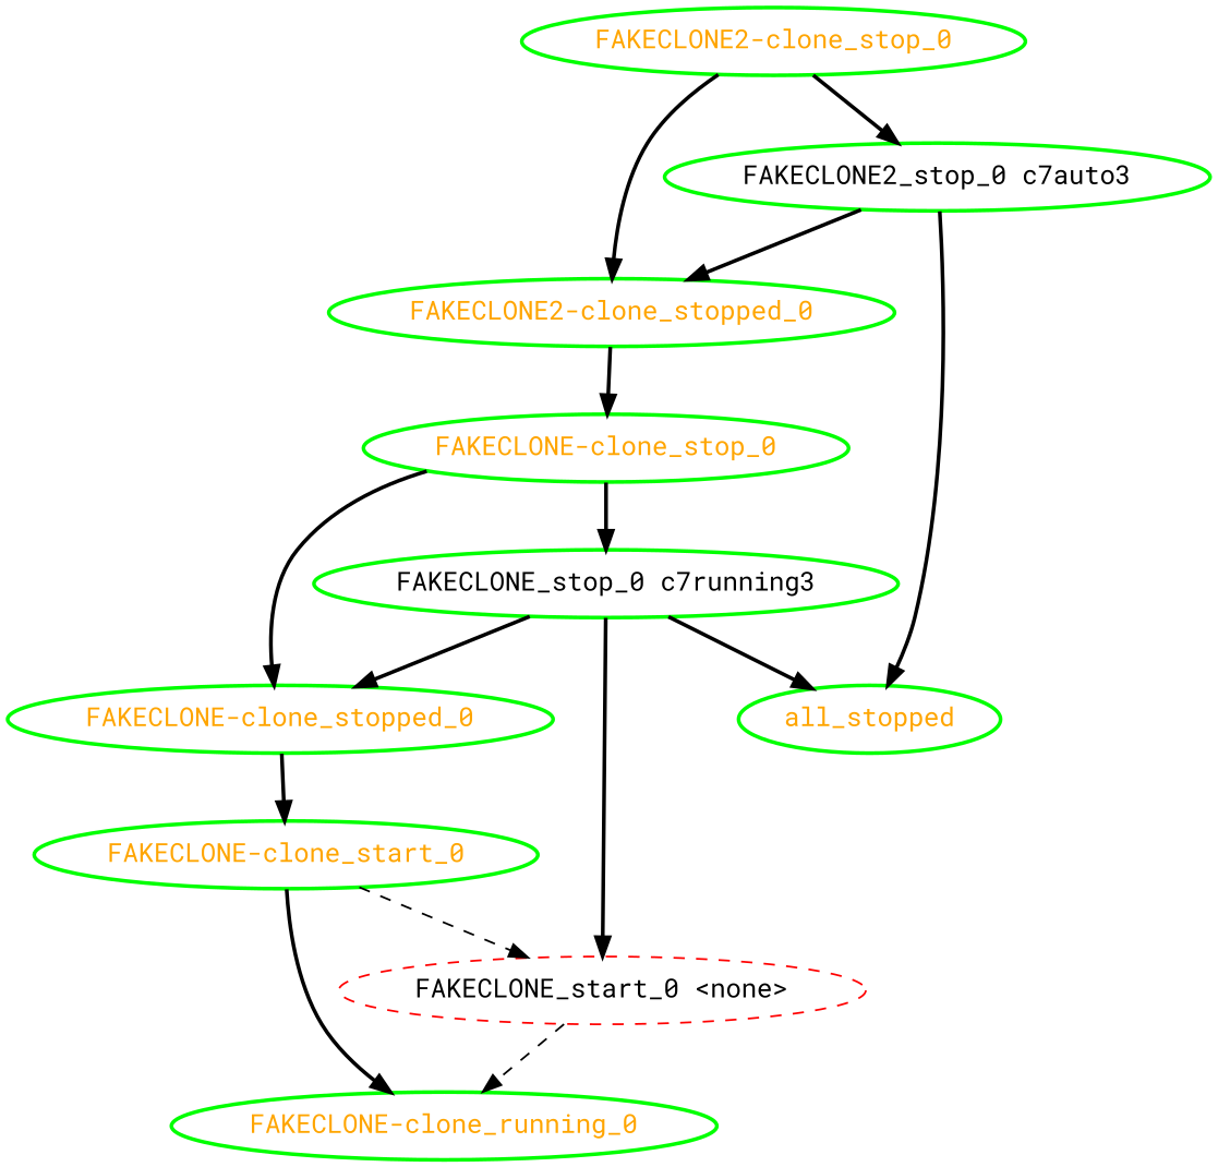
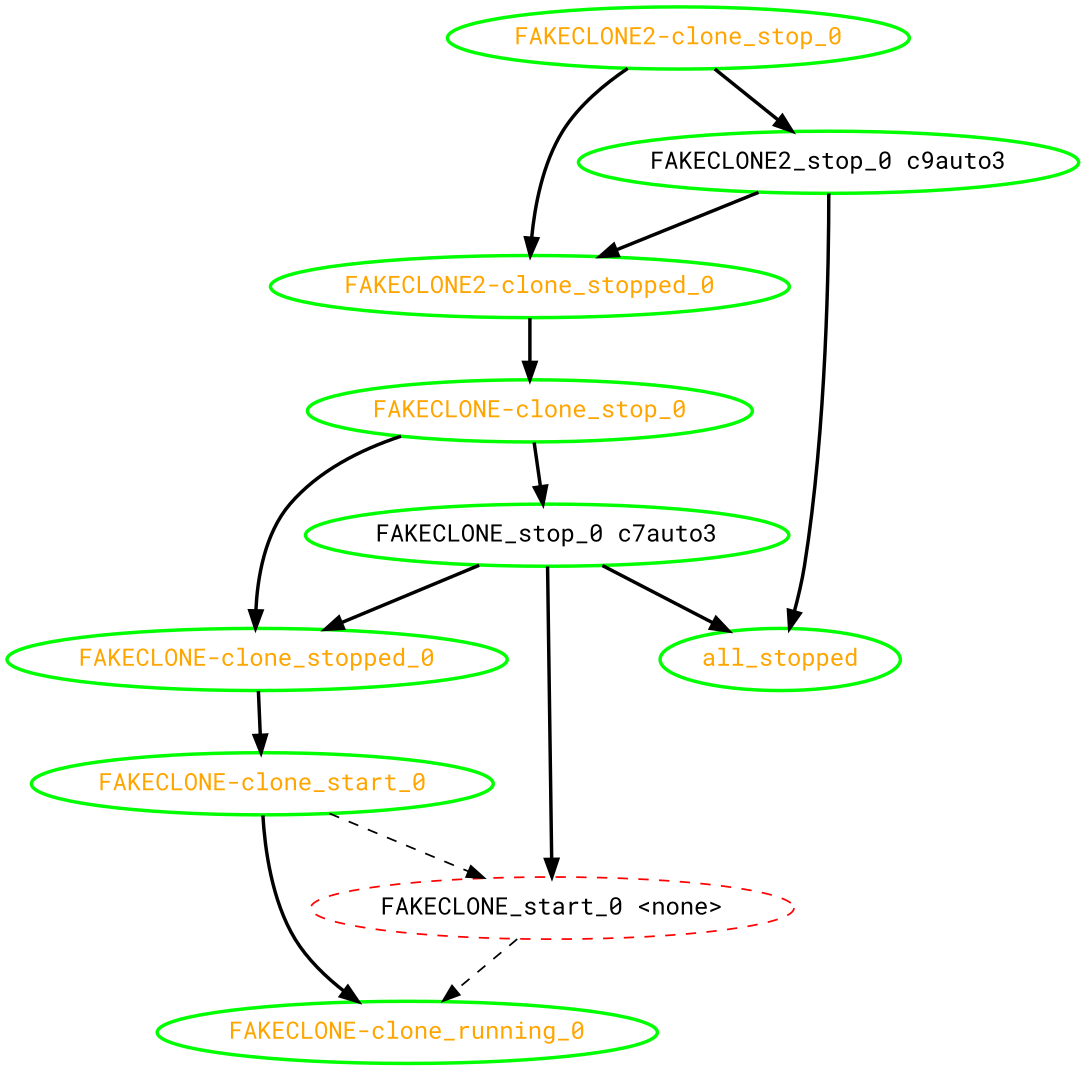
  digraph {
    fontname="Roboto Mono"
    node [color=green fontcolor=orange fontname="Roboto Mono" style=bold]
    edge [fontname="Roboto Mono" style=bold]
    "FAKECLONE-clone_start_0"
    "FAKECLONE-clone_running_0"
    "FAKECLONE_start_0 <none>" [color=red fontcolor=black style=dashed]
    "FAKECLONE-clone_stop_0"
    "FAKECLONE-clone_stopped_0"
-   "FAKECLONE_stop_0 c7auto3" [fontcolor=black label="FAKECLONE_stop_0 c7running3"]
+   "FAKECLONE_stop_0 c7auto3" [fontcolor=black]
    all_stopped
    "FAKECLONE2-clone_stop_0"
    "FAKECLONE2-clone_stopped_0"
-   "FAKECLONE2_stop_0 c7auto3" [fontcolor=black]
+   "FAKECLONE2_stop_0 c7auto3" [fontcolor=black label="FAKECLONE2_stop_0 c9auto3"]
    "FAKECLONE-clone_start_0" -> "FAKECLONE-clone_running_0"
    "FAKECLONE-clone_start_0" -> "FAKECLONE_start_0 <none>" [style=dashed]
    "FAKECLONE_start_0 <none>" -> "FAKECLONE-clone_running_0" [style=dashed]
    "FAKECLONE-clone_stop_0" -> "FAKECLONE-clone_stopped_0"
    "FAKECLONE-clone_stop_0" -> "FAKECLONE_stop_0 c7auto3"
    "FAKECLONE-clone_stopped_0" -> "FAKECLONE-clone_start_0"
    "FAKECLONE_stop_0 c7auto3" -> "FAKECLONE_start_0 <none>"
    "FAKECLONE_stop_0 c7auto3" -> "FAKECLONE-clone_stopped_0"
    "FAKECLONE_stop_0 c7auto3" -> all_stopped
    "FAKECLONE2-clone_stop_0" -> "FAKECLONE2-clone_stopped_0"
    "FAKECLONE2-clone_stop_0" -> "FAKECLONE2_stop_0 c7auto3"
    "FAKECLONE2-clone_stopped_0" -> "FAKECLONE-clone_stop_0"
    "FAKECLONE2_stop_0 c7auto3" -> all_stopped
    "FAKECLONE2_stop_0 c7auto3" -> "FAKECLONE2-clone_stopped_0"
  }
